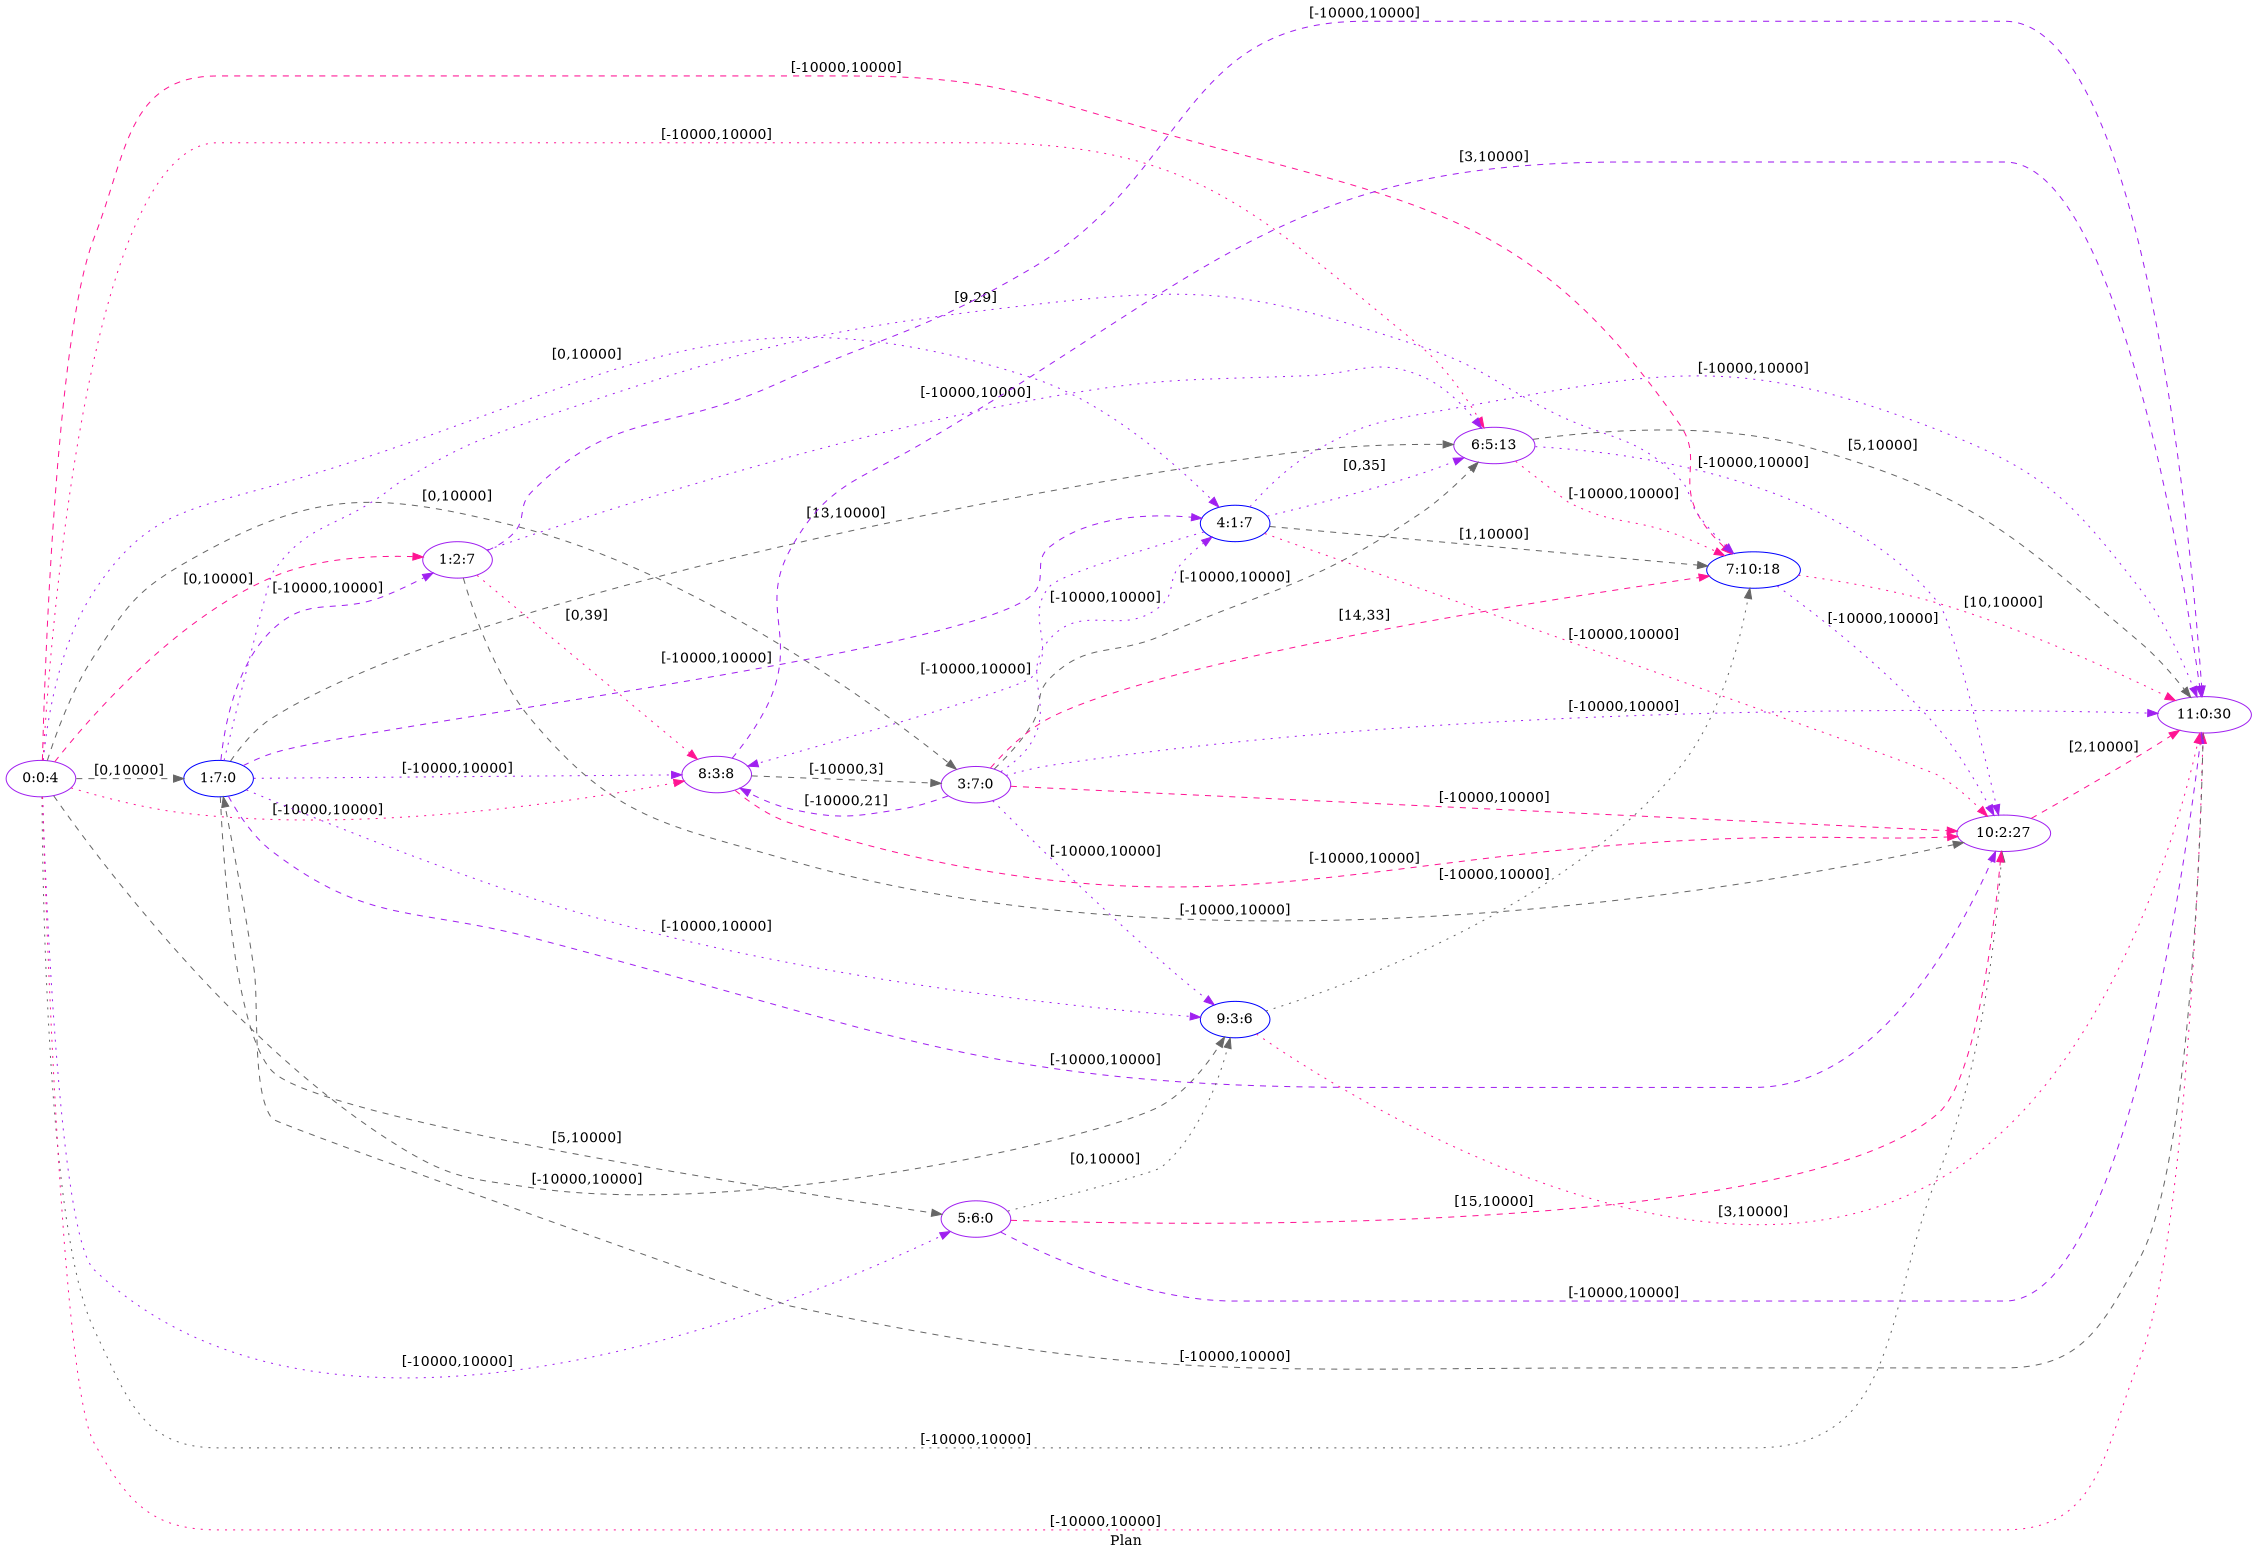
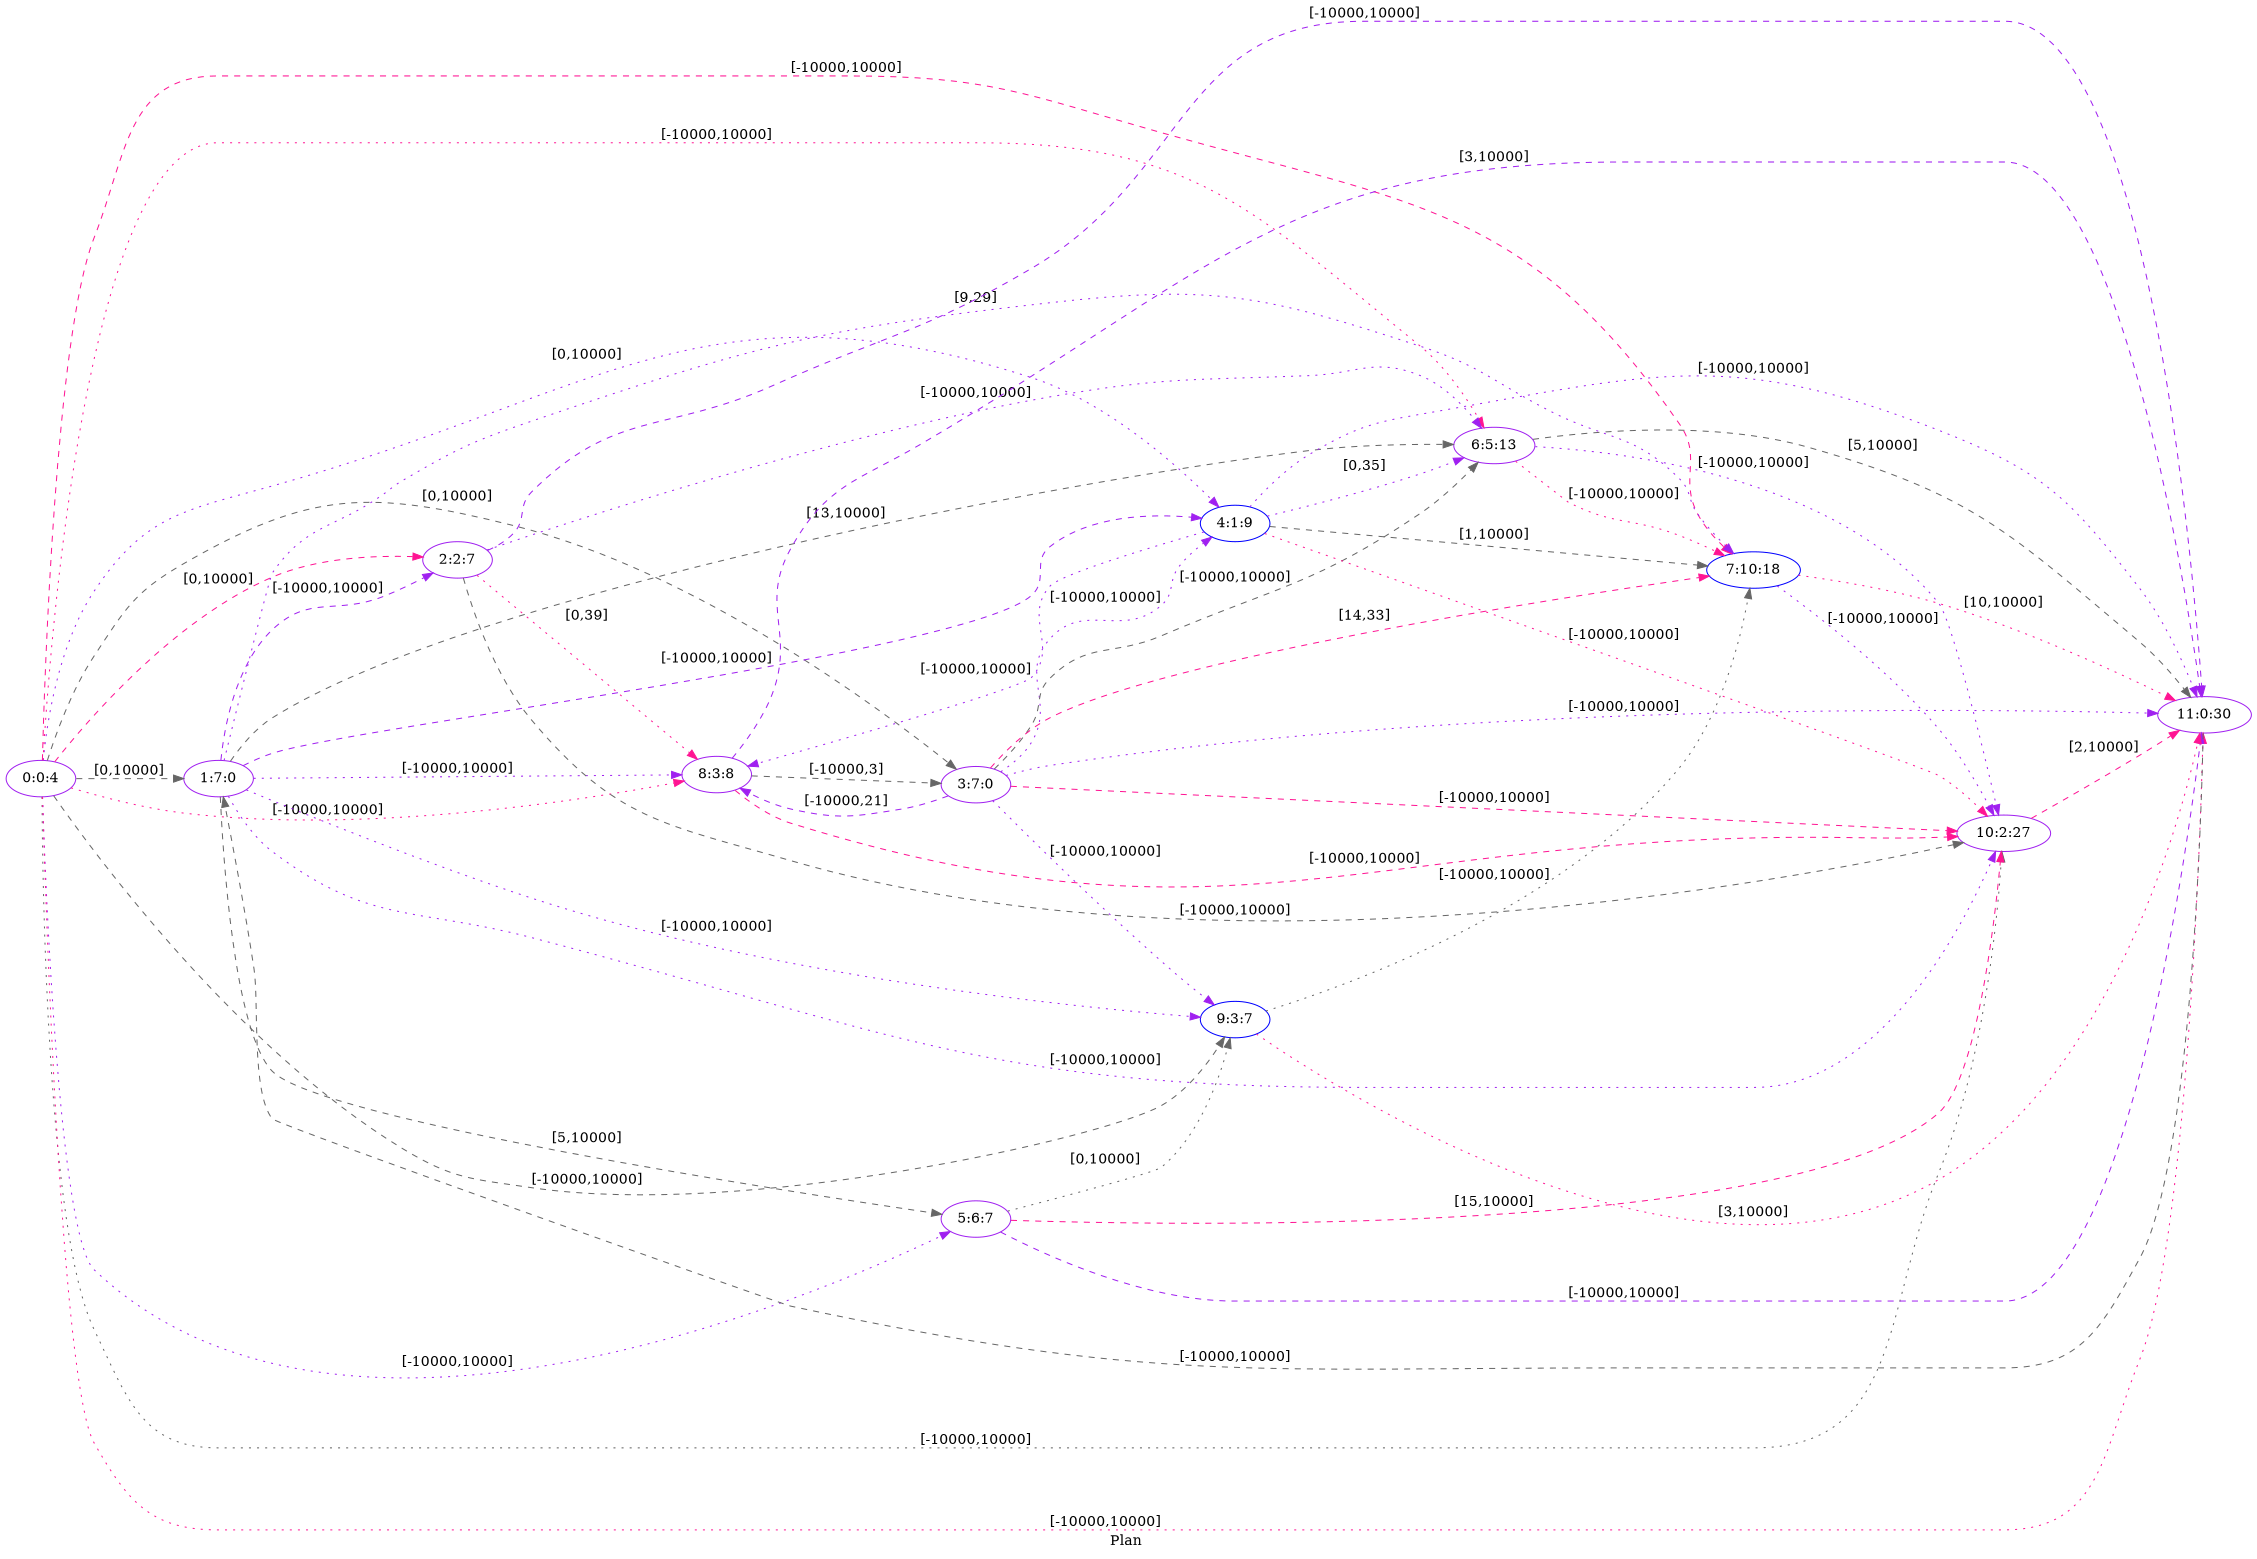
  digraph {
    fldt=0.64442
    label="Plan "
    nodesep=.45
    rankdir=LR
    node [color=purple]
    edge [color=purple style=dashed]
    n1 [label="0:0:4"]
-   "1:7:0" [color=blue]
-   "2:2:7" [label="1:2:7"]
+   "1:7:0"
+   "2:2:7"
    "3:7:0"
-   "4:1:7" [color=blue]
-   "5:6:7" [label="5:6:0"]
+   "4:1:7" [color=blue label="4:1:9"]
+   "5:6:7"
    "6:5:13"
    "7:10:18" [color=blue]
    "8:3:8"
-   "9:3:7" [color=blue label="9:3:6"]
+   "9:3:7" [color=blue]
    n11 [label="10:2:27"]
    "11:0:30"
    n1 -> "1:7:0" [color=gray40 label="[0,10000]"]
    n1 -> "2:2:7" [color=deeppink label="[0,10000]"]
    n1 -> "3:7:0" [color=gray40 label="[0,10000]"]
    n1 -> "4:1:7" [label="[0,10000]" style=dotted]
    n1 -> "5:6:7" [label="[-10000,10000]" style=dotted]
    n1 -> "6:5:13" [color=deeppink label="[-10000,10000]" style=dotted]
    n1 -> "7:10:18" [color=deeppink label="[-10000,10000]"]
    n1 -> "8:3:8" [color=deeppink label="[-10000,10000]" style=dotted]
    n1 -> "9:3:7" [color=gray40 label="[-10000,10000]"]
    n1 -> n11 [color=gray40 label="[-10000,10000]" style=dotted]
    n1 -> "11:0:30" [color=deeppink label="[-10000,10000]" style=dotted]
    "1:7:0" -> "2:2:7" [label="[-10000,10000]"]
    "1:7:0" -> "4:1:7" [label="[-10000,10000]"]
    "1:7:0" -> "5:6:7" [color=gray40 label="[5,10000]"]
    "1:7:0" -> "6:5:13" [color=gray40 label="[13,10000]"]
    "1:7:0" -> "7:10:18" [label="[9,29]" style=dotted]
    "1:7:0" -> "8:3:8" [label="[-10000,10000]" style=dotted]
    "1:7:0" -> "9:3:7" [label="[-10000,10000]" style=dotted]
-   "1:7:0" -> n11 [label="[-10000,10000]"]
+   "1:7:0" -> n11 [label="[-10000,10000]" style=dotted]
    "2:2:7" -> "6:5:13" [label="[-10000,10000]" style=dotted]
    "2:2:7" -> "8:3:8" [color=deeppink label="[0,39]" style=dotted]
    "2:2:7" -> n11 [color=gray40 label="[-10000,10000]"]
    "2:2:7" -> "11:0:30" [label="[-10000,10000]"]
    "3:7:0" -> "4:1:7" [label="[-10000,10000]" style=dotted]
    "3:7:0" -> "6:5:13" [color=gray40 label="[-10000,10000]"]
    "3:7:0" -> "7:10:18" [color=deeppink label="[14,33]"]
    "3:7:0" -> "8:3:8" [label="[-10000,21]"]
    "3:7:0" -> "9:3:7" [label="[-10000,10000]" style=dotted]
    "3:7:0" -> n11 [color=deeppink label="[-10000,10000]"]
    "3:7:0" -> "11:0:30" [label="[-10000,10000]" style=dotted]
    "4:1:7" -> "6:5:13" [label="[0,35]" style=dotted]
    "4:1:7" -> "7:10:18" [color=gray40 label="[1,10000]"]
    "4:1:7" -> "8:3:8" [label="[-10000,10000]" style=dotted]
    "4:1:7" -> n11 [color=deeppink label="[-10000,10000]" style=dotted]
    "4:1:7" -> "11:0:30" [label="[-10000,10000]" style=dotted]
    "5:6:7" -> "9:3:7" [color=gray40 label="[0,10000]" style=dotted]
    "5:6:7" -> n11 [color=deeppink label="[15,10000]"]
    "5:6:7" -> "11:0:30" [label="[-10000,10000]"]
    "6:5:13" -> "7:10:18" [color=deeppink label="[-10000,10000]" style=dotted]
    "6:5:13" -> n11 [label="[-10000,10000]" style=dotted]
    "6:5:13" -> "11:0:30" [color=gray40 label="[5,10000]"]
    "7:10:18" -> n11 [label="[-10000,10000]" style=dotted]
    "7:10:18" -> "11:0:30" [color=deeppink label="[10,10000]" style=dotted]
    "8:3:8" -> "3:7:0" [color=gray40 label="[-10000,3]"]
    "8:3:8" -> n11 [color=deeppink label="[-10000,10000]"]
    "8:3:8" -> "11:0:30" [label="[3,10000]"]
    "9:3:7" -> "7:10:18" [color=gray40 label="[-10000,10000]" style=dotted]
    "9:3:7" -> "11:0:30" [color=deeppink label="[3,10000]" style=dotted]
    n11 -> "11:0:30" [color=deeppink label="[2,10000]"]
    "11:0:30" -> "1:7:0" [color=gray40 label="[-10000,10000]"]
  }
